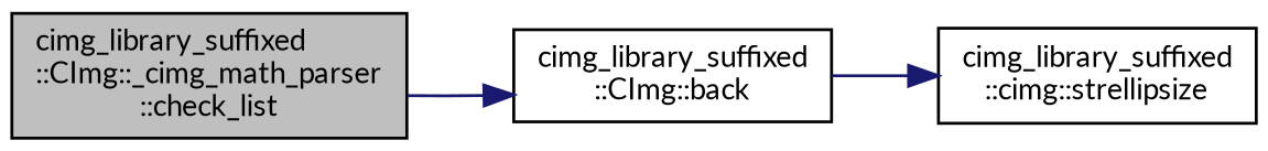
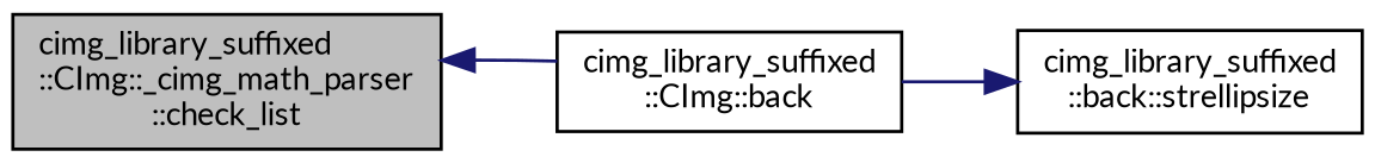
  digraph {
    fontname=Lato
    rankdir=LR
    node [color=black fillcolor=white fontname=Lato fontsize=10 shape=record style=filled]
    edge [color=midnightblue fontname=Lato fontsize=10 labelfontname=Helvetica labelfontsize=10 style=solid]
    n1 [fillcolor=grey75 fontcolor=black height=0.2 label="cimg_library_suffixed\l::CImg::_cimg_math_parser\l::check_list" width=0.4]
    n2 [height=0.2 label="cimg_library_suffixed\l::CImg::back" width=0.4]
-   n3 [height=0.2 label="cimg_library_suffixed\l::cimg::strellipsize" width=0.4]
-   n1 -> n2
+   n3 [height=0.2 label="cimg_library_suffixed\l::back::strellipsize" width=0.4]
+   n2 -> n1
    n2 -> n3
  }
